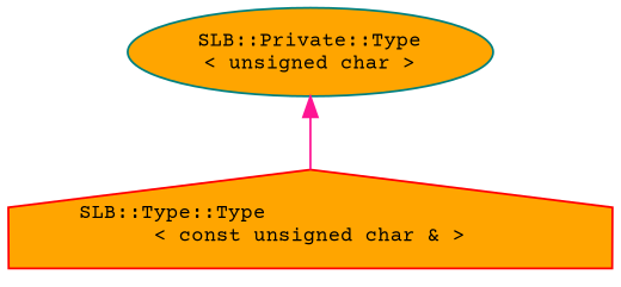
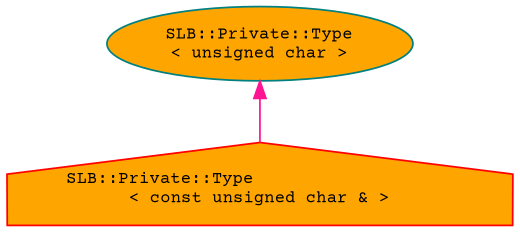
  digraph {
    fontname="Courier Prime"
    node [fillcolor=orange fontname="Courier Prime" fontsize=10 style=filled]
-   n1 [color=red fontcolor=black height=0.2 label="SLB::Type::Type\l\< const unsigned char & \>" shape=house width=0.4]
+   n1 [color=red fontcolor=black height=0.2 label="SLB::Private::Type\l\< const unsigned char & \>" shape=house width=0.4]
    n2 [color=teal height=0.2 label="SLB::Private::Type\l\< unsigned char \>" shape=ellipse width=0.4]
    n2 -> n1 [color=deeppink dir=back fontname="Courier Prime" fontsize=10 labelfontname=Helvetica labelfontsize=10 style=solid]
  }
